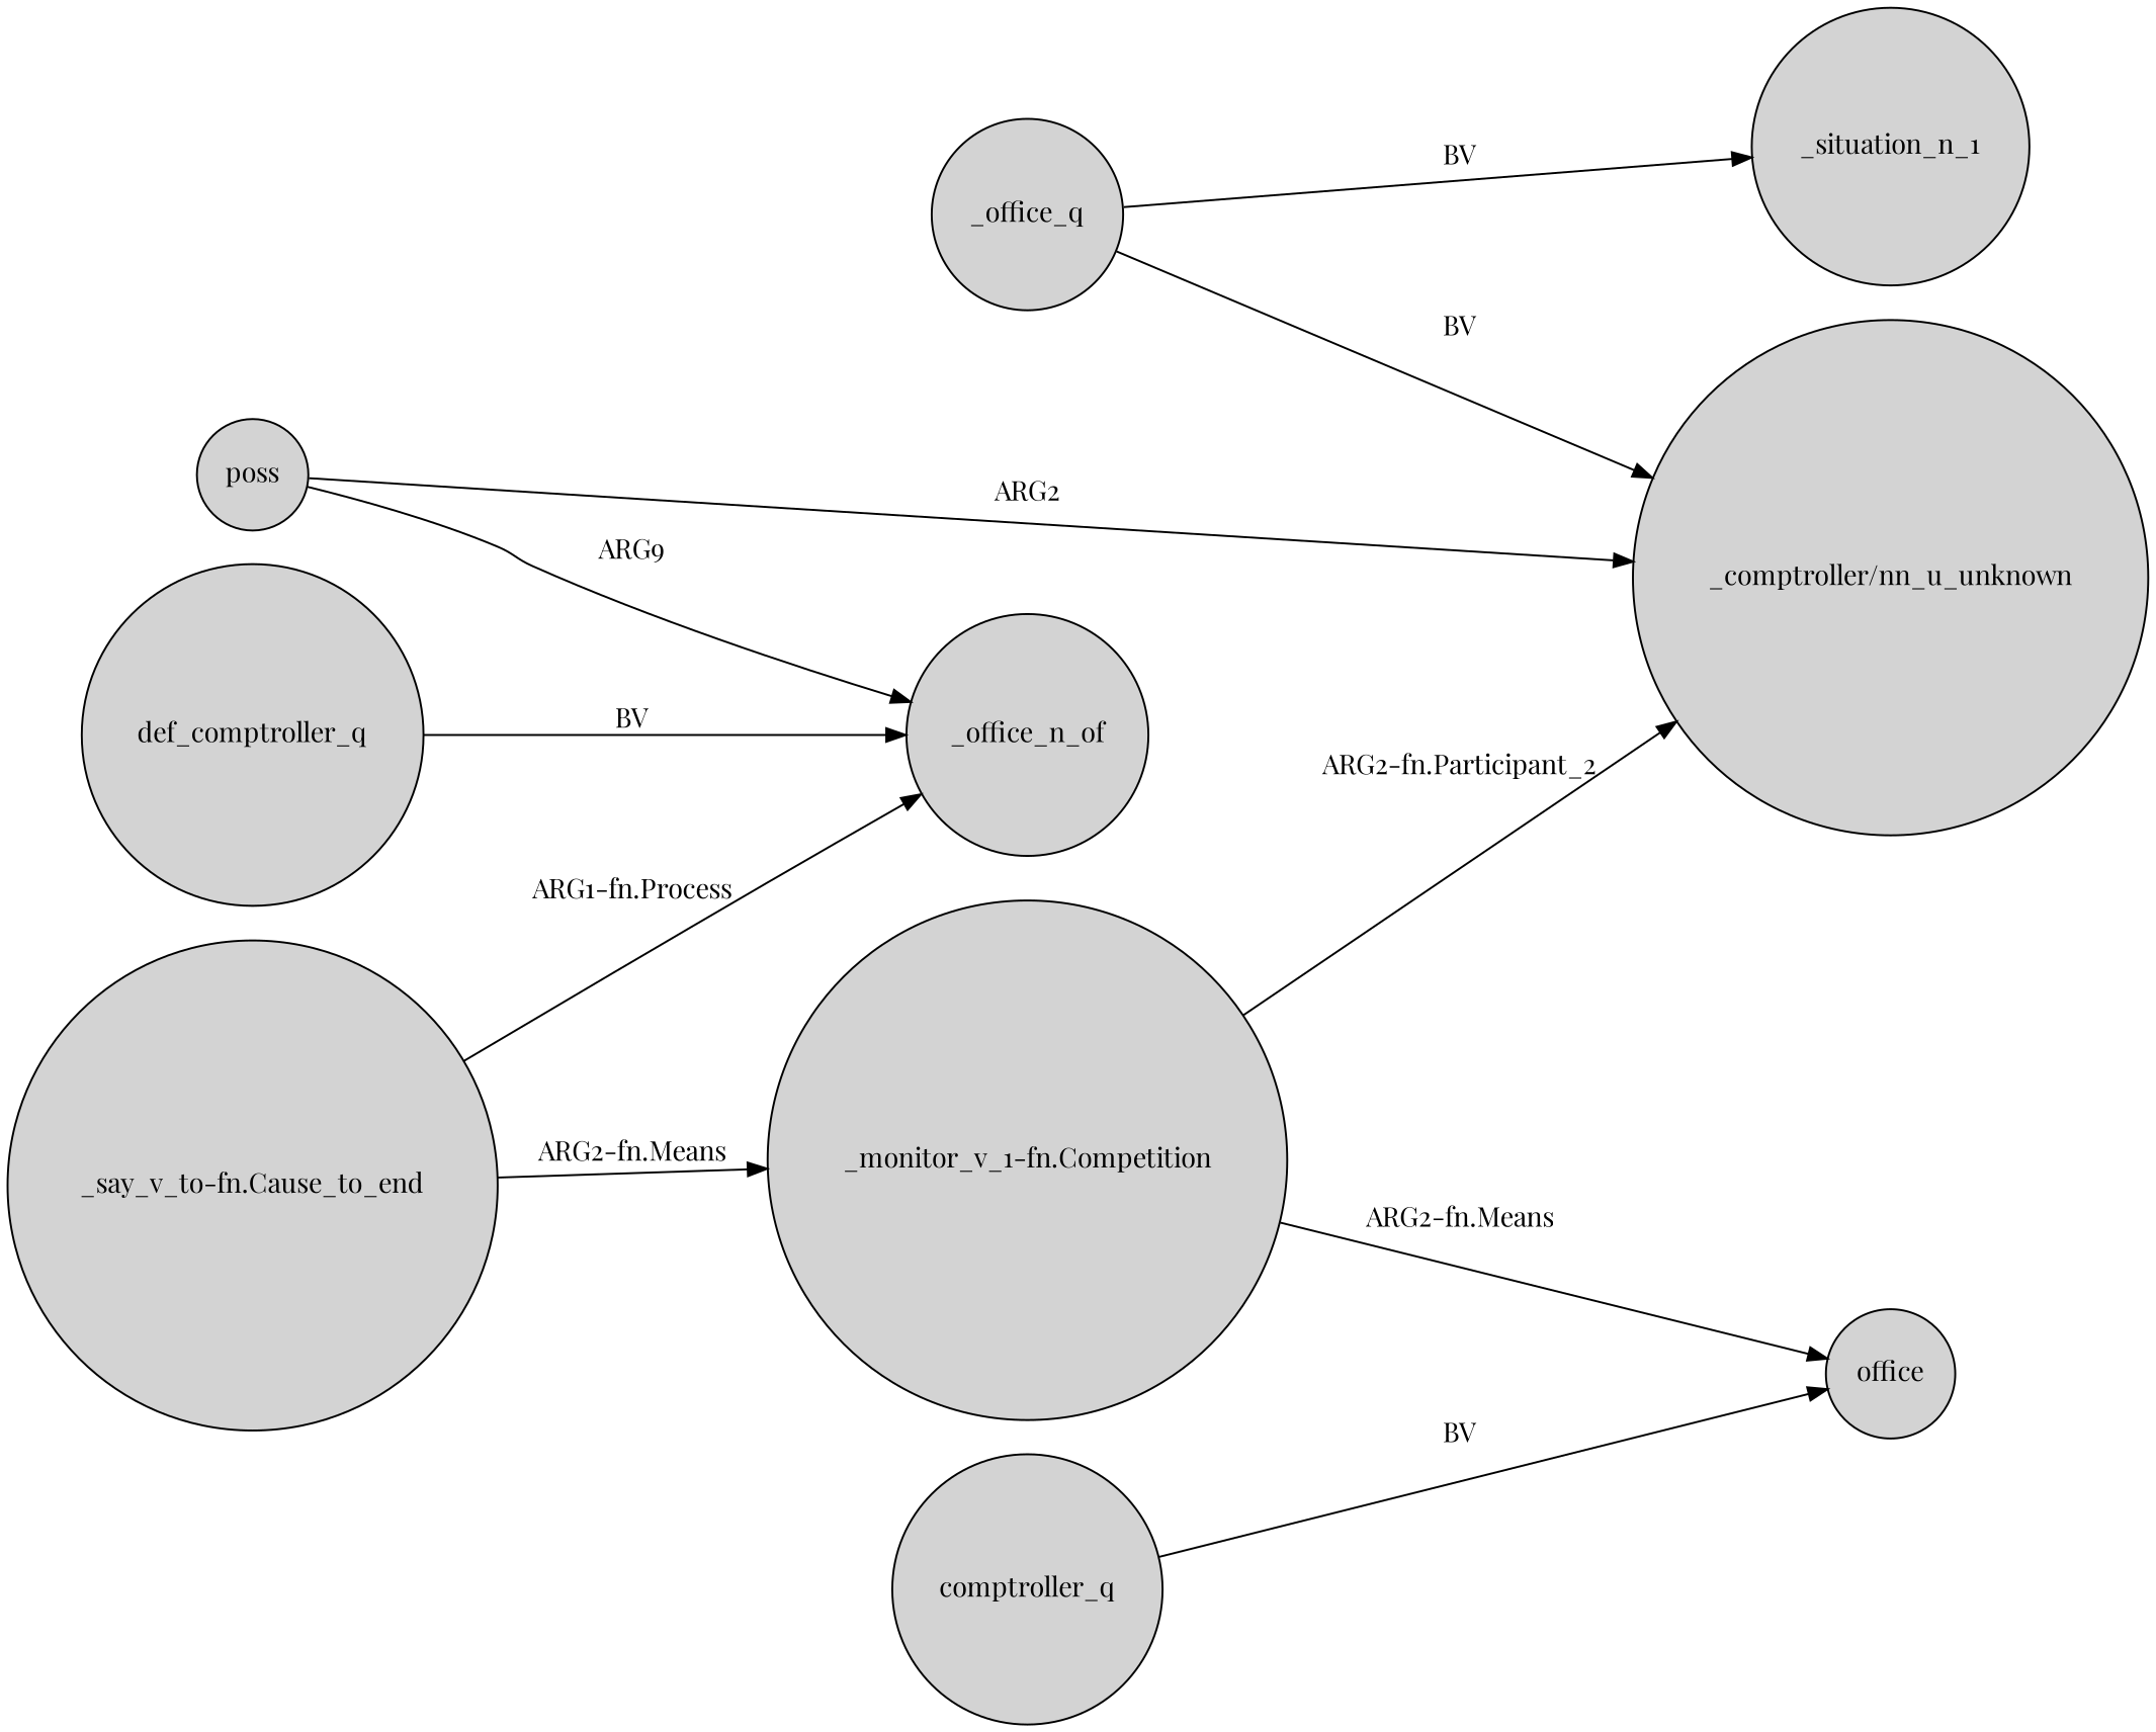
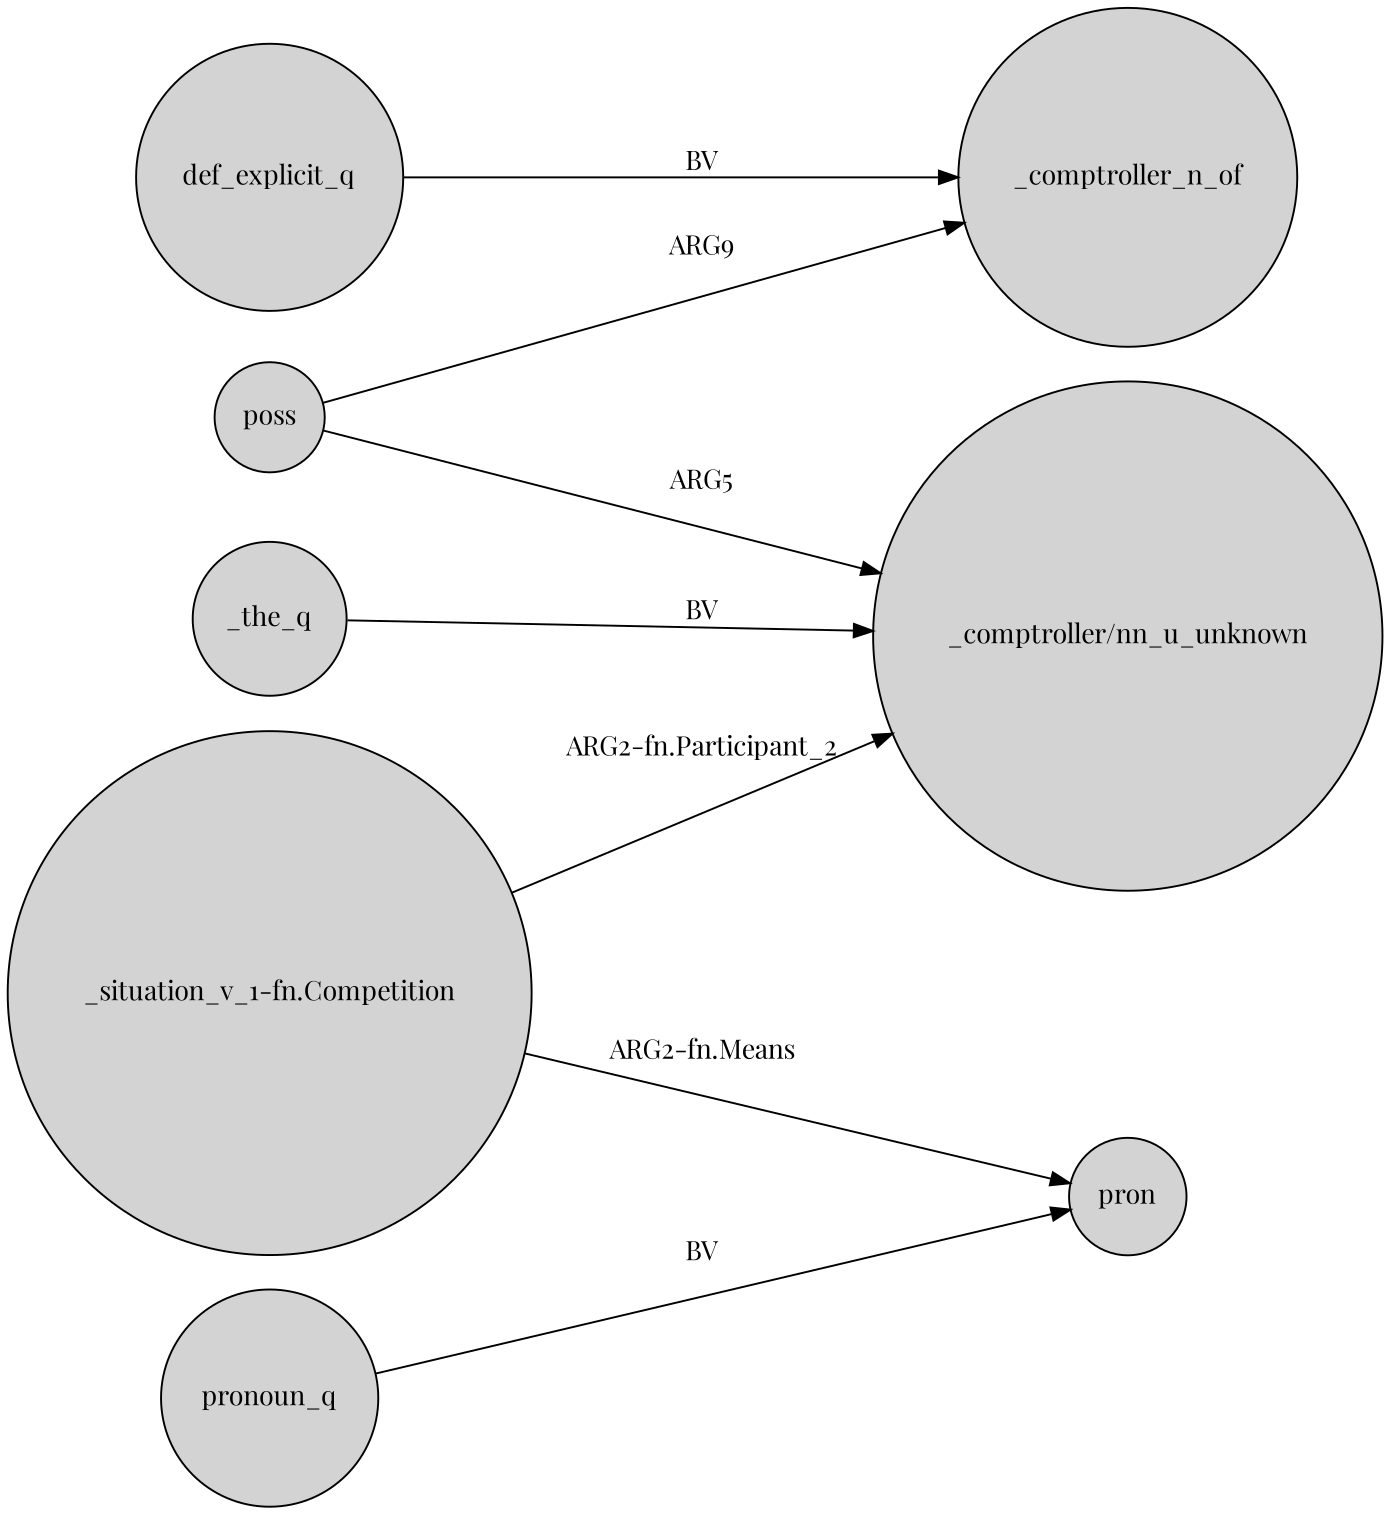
  digraph {
    fontname="Playfair Display"
    rankdir=LR
    node [fontname="Playfair Display" shape=circle style=filled]
    edge [fontname="Playfair Display"]
-   _the_q [label=_office_q]
-   _situation_n_1
+   _the_q
    "_comptroller/nn_u_unknown"
    poss
-   _office_n_of
-   "_monitor_v_1-fn.Competition"
-   pron [label=office]
-   "_say_v_to-fn.Cause_to_end"
-   pronoun_q [label=comptroller_q]
-   def_explicit_q [label=def_comptroller_q]
-   _the_q -> _situation_n_1 [label=BV]
+   _office_n_of [label=_comptroller_n_of]
+   "_monitor_v_1-fn.Competition" [label="_situation_v_1-fn.Competition"]
+   pron
+   pronoun_q
+   def_explicit_q
    _the_q -> "_comptroller/nn_u_unknown" [label=BV]
-   poss -> "_comptroller/nn_u_unknown" [label=ARG2]
+   poss -> "_comptroller/nn_u_unknown" [label=ARG5]
    poss -> _office_n_of [label=ARG9]
    "_monitor_v_1-fn.Competition" -> "_comptroller/nn_u_unknown" [label="ARG2-fn.Participant_2"]
    "_monitor_v_1-fn.Competition" -> pron [label="ARG2-fn.Means"]
-   "_say_v_to-fn.Cause_to_end" -> _office_n_of [label="ARG1-fn.Process"]
-   "_say_v_to-fn.Cause_to_end" -> "_monitor_v_1-fn.Competition" [label="ARG2-fn.Means"]
    pronoun_q -> pron [label=BV]
    def_explicit_q -> _office_n_of [label=BV]
  }
